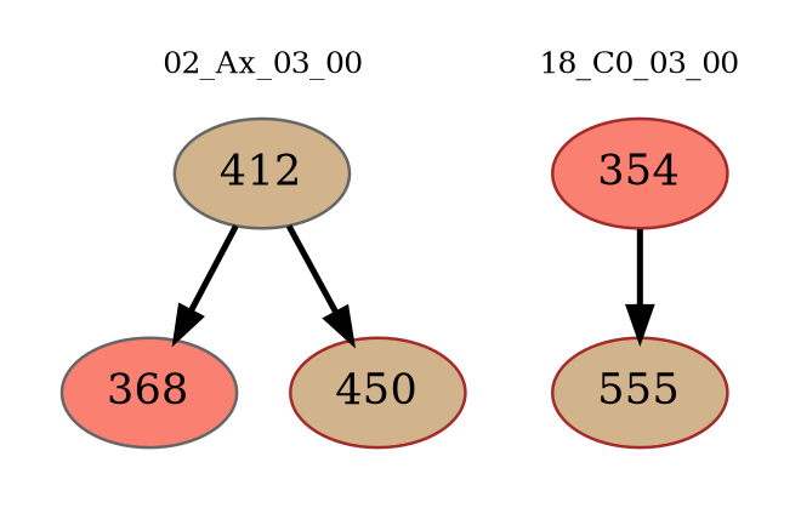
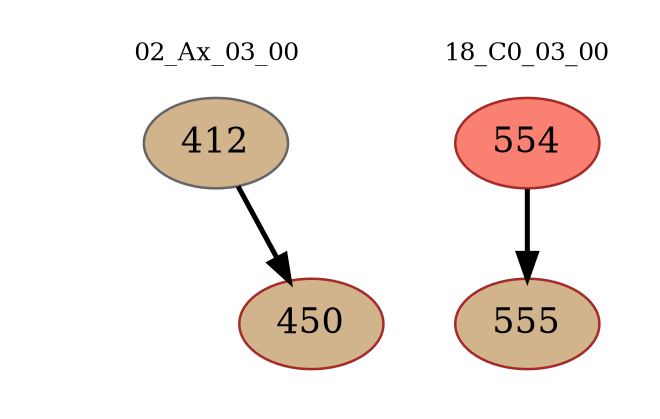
  digraph {
    node [color=brown fillcolor=tan style=filled]
    edge [color=black style=bold]
    n1 [color=gray40 label=412]
-   n2 [color=gray40 fillcolor=salmon label=368]
    n3 [label=450]
-   n4 [fillcolor=salmon label=354]
+   n4 [fillcolor=salmon label=554]
    n5 [label=555]
    subgraph cluster_1 {
      color=white
      fontsize=10
      label="02_Ax_03_00"
      n1
-     n2
      n3
    }
    subgraph cluster_2 {
      color=white
      fontsize=10
      label="18_C0_03_00"
      n4
      n5
    }
-   n1 -> n2
    n1 -> n3
    n4 -> n5
  }
